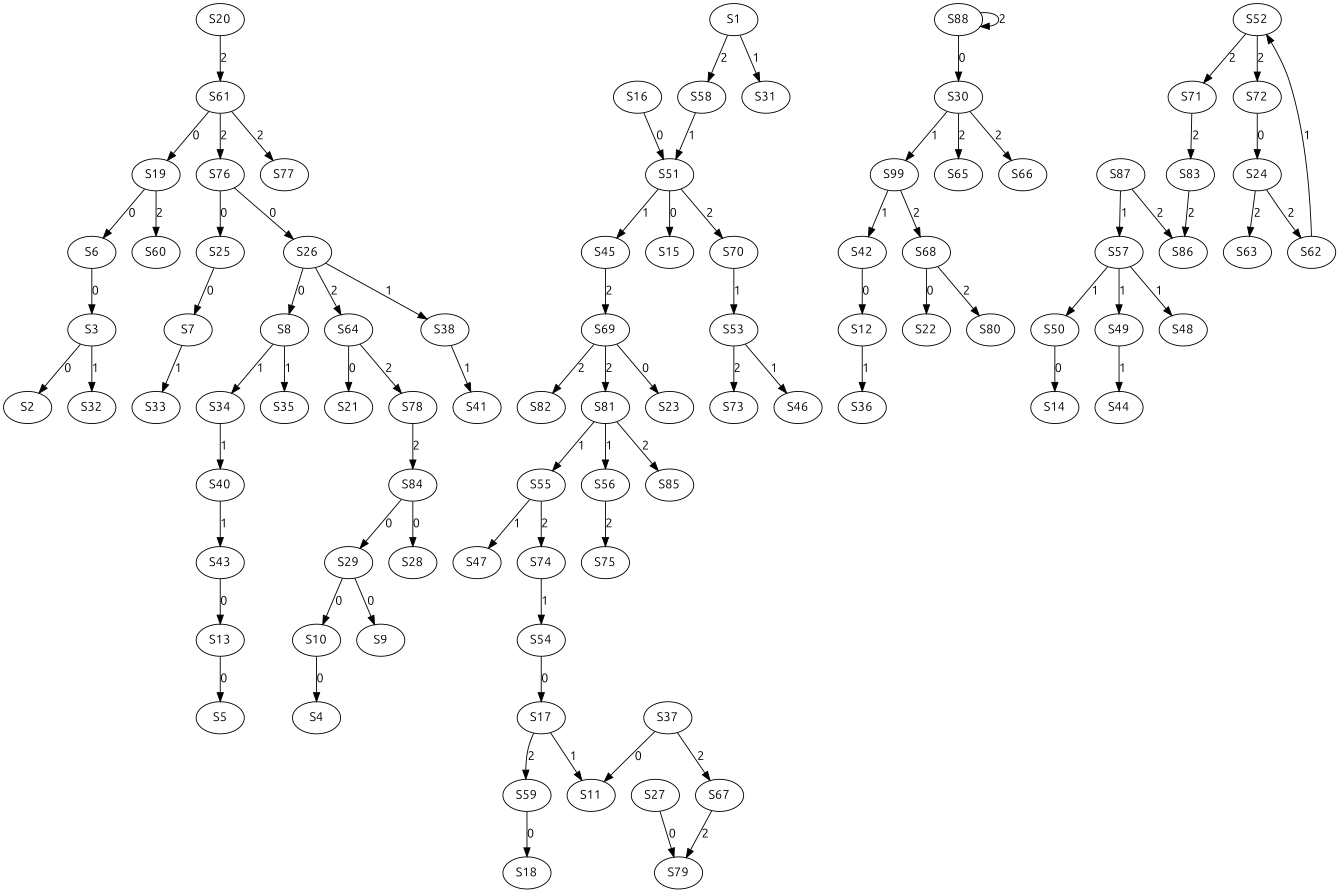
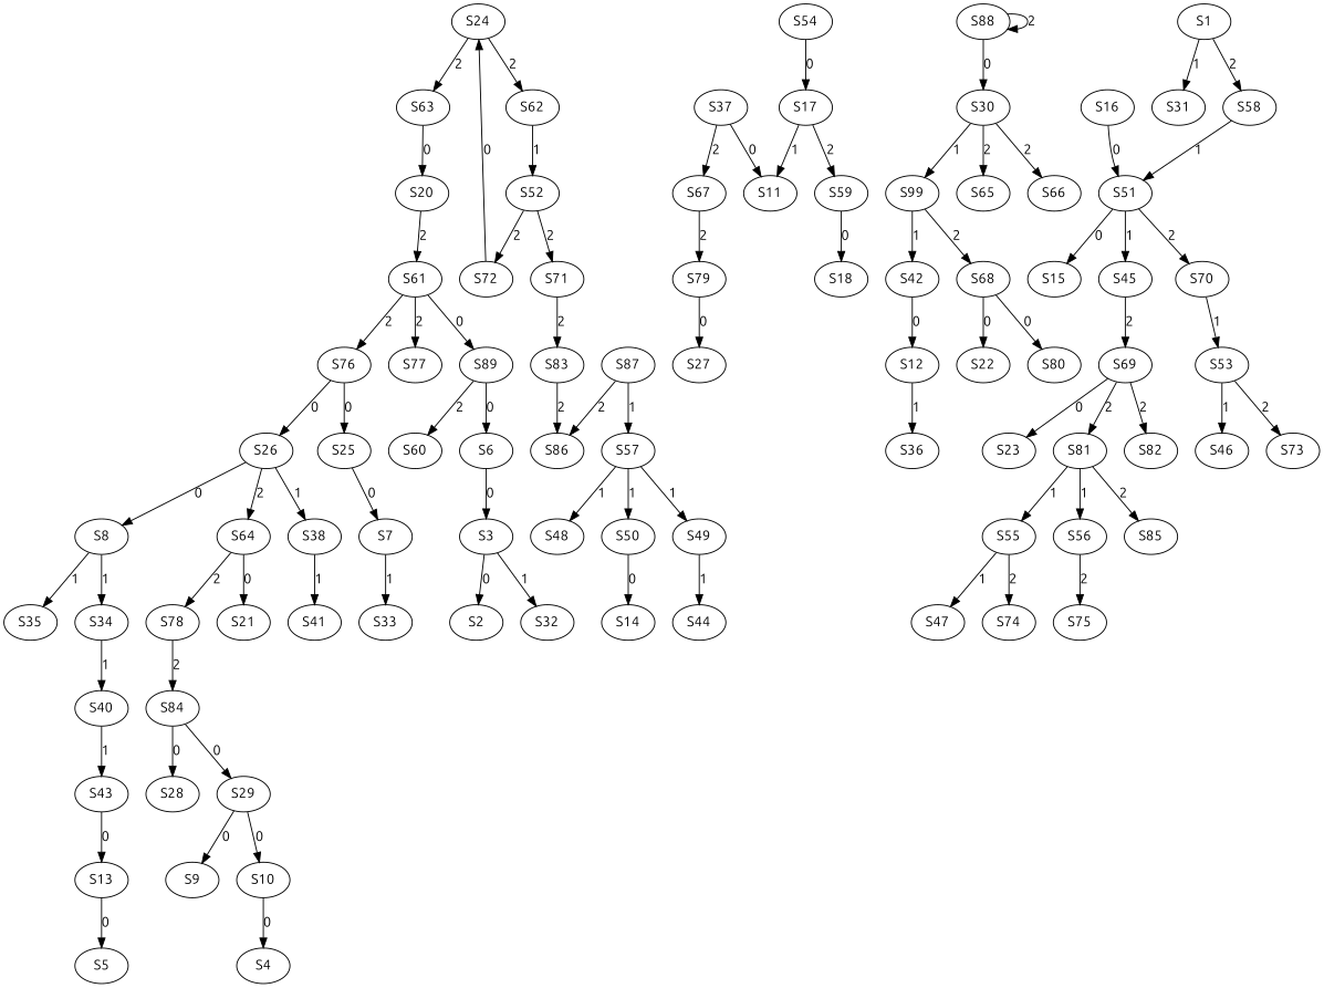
  strict digraph {
    fontname=Ubuntu
    node [fontname=Ubuntu]
    edge [fontname=Ubuntu]
    S3
    S2
    S32
    S6
    S10
    S4
    S13
    S5
-   S19
+   S19 [label=S89]
    S60
    S25
    S7
    S33
    S26
    S8
    S64
    S38
    S34
    S35
    S21
    S78
    S41
    S40
    S29
    S9
    S37
    S11
    S67
    S79
    S42
    S12
    S36
    S43
    S50
    S14
    S51
    S15
    S45
    S70
    S16
    S69
    S53
    S54
    S17
    S59
    S18
    S61
    S76
    S77
    S63
    S20
    S84
    S68
    S22
    S80
    S23
    S81
    S82
    S55
    S56
    S85
    S72
    S24
    S62
    S52
    S27
    S28
    S88
    S30
    n70 [label=S99]
    S65
    S66
    S1
    S31
    S58
    S49
    S44
    S46
    S73
    S47
    S74
    S57
    S48
    S71
    S83
    S75
    S87
    S86
    S3 -> S2 [label=0]
    S3 -> S32 [label=1]
    S6 -> S3 [label=0]
    S10 -> S4 [label=0]
    S13 -> S5 [label=0]
    S19 -> S6 [label=0]
    S19 -> S60 [label=2]
    S25 -> S7 [label=0]
    S7 -> S33 [label=1]
    S26 -> S8 [label=0]
    S26 -> S64 [label=2]
    S26 -> S38 [label=1]
    S8 -> S34 [label=1]
    S8 -> S35 [label=1]
    S64 -> S21 [label=0]
    S64 -> S78 [label=2]
    S38 -> S41 [label=1]
    S34 -> S40 [label=1]
    S78 -> S84 [label=2]
    S40 -> S43 [label=1]
    S29 -> S10 [label=0]
    S29 -> S9 [label=0]
    S37 -> S11 [label=0]
    S37 -> S67 [label=2]
    S67 -> S79 [label=2]
-   S27 -> S79 [label=0]
+   S79 -> S27 [label=0]
    S42 -> S12 [label=0]
    S12 -> S36 [label=1]
    S43 -> S13 [label=0]
    S50 -> S14 [label=0]
    S51 -> S15 [label=0]
    S51 -> S45 [label=1]
    S51 -> S70 [label=2]
    S45 -> S69 [label=2]
    S70 -> S53 [label=1]
    S16 -> S51 [label=0]
    S69 -> S23 [label=0]
    S69 -> S81 [label=2]
    S69 -> S82 [label=2]
    S53 -> S46 [label=1]
    S53 -> S73 [label=2]
    S54 -> S17 [label=0]
    S17 -> S11 [label=1]
    S17 -> S59 [label=2]
    S59 -> S18 [label=0]
    S61 -> S19 [label=0]
    S61 -> S76 [label=2]
    S61 -> S77 [label=2]
    S76 -> S25 [label=0]
    S76 -> S26 [label=0]
+   S63 -> S20 [label=0]
    S20 -> S61 [label=2]
    S84 -> S29 [label=0]
    S84 -> S28 [label=0]
    S68 -> S22 [label=0]
-   S68 -> S80 [label=2]
+   S68 -> S80 [label=0]
    S81 -> S55 [label=1]
    S81 -> S56 [label=1]
    S81 -> S85 [label=2]
    S55 -> S47 [label=1]
    S55 -> S74 [label=2]
    S56 -> S75 [label=2]
    S72 -> S24 [label=0]
    S24 -> S63 [label=2]
    S24 -> S62 [label=2]
    S62 -> S52 [label=1]
    S52 -> S72 [label=2]
    S52 -> S71 [label=2]
    S88 -> S88 [label=2]
    S88 -> S30 [label=0]
    S30 -> n70 [label=1]
    S30 -> S65 [label=2]
    S30 -> S66 [label=2]
    n70 -> S42 [label=1]
    n70 -> S68 [label=2]
    S1 -> S31 [label=1]
    S1 -> S58 [label=2]
    S58 -> S51 [label=1]
    S49 -> S44 [label=1]
-   S74 -> S54 [label=1]
    S57 -> S50 [label=1]
    S57 -> S49 [label=1]
    S57 -> S48 [label=1]
    S71 -> S83 [label=2]
    S83 -> S86 [label=2]
    S87 -> S57 [label=1]
    S87 -> S86 [label=2]
  }
